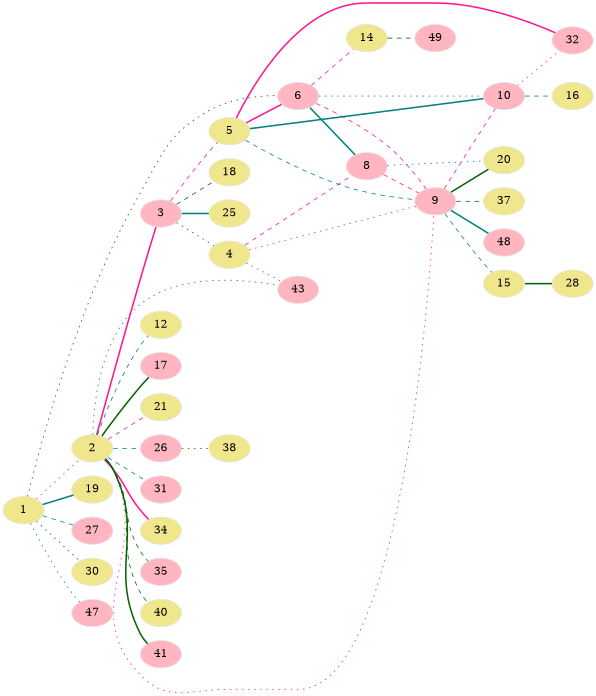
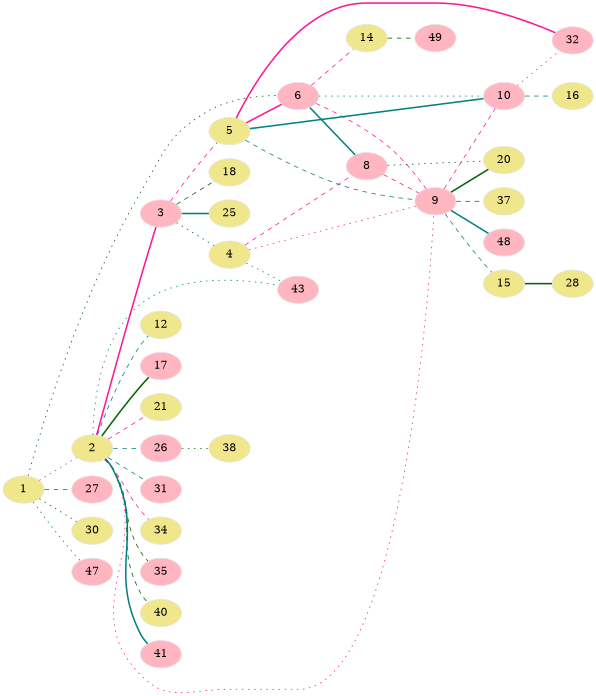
  graph {
    rankdir=LR
    node [color=gray90 fillcolor=khaki style=filled]
    edge [color=teal style=dashed]
    1 [super="+11"]
    2 [super="+7"]
    6 [fillcolor=lightpink super="+24"]
-   19
    27 [fillcolor=lightpink]
    30
    47 [fillcolor=lightpink]
    3 [fillcolor=lightpink super="+23"]
    9 [fillcolor=lightpink super="+22"]
    12 [super="+46"]
    17 [fillcolor=lightpink]
    21 [super="+36"]
    26 [fillcolor=lightpink super="+44"]
    31 [fillcolor=lightpink]
    34
    35 [fillcolor=lightpink super="+45"]
    40
    41 [fillcolor=lightpink]
    43 [fillcolor=lightpink]
    8 [fillcolor=lightpink super="+13"]
    10 [fillcolor=lightpink super="+29"]
    14 [super="+39"]
    4
    5
    18
    25
    20
    15
    37
    48 [fillcolor=lightpink]
    38
    32 [fillcolor=lightpink super="+33"]
    16
    49 [fillcolor=lightpink]
    28 [super="+42"]
    1 -- 2 [color=deeppink style=dotted]
    1 -- 6 [color=darkgreen style=dotted]
-   1 -- 19 [style=bold]
    1 -- 27
    1 -- 30 [color=darkgreen style=dotted]
    1 -- 47 [style=dotted]
    2 -- 3 [color=deeppink style=bold]
    2 -- 9 [color=deeppink style=dotted]
    2 -- 12
    2 -- 17 [color=darkgreen style=bold]
    2 -- 21 [color=deeppink]
    2 -- 26
    2 -- 31
-   2 -- 34 [color=deeppink style=bold]
+   2 -- 34 [color=deeppink]
    2 -- 35 [color=darkgreen]
    2 -- 40 [color=darkgreen]
-   2 -- 41 [color=darkgreen style=bold]
+   2 -- 41 [style=bold]
    2 -- 43 [style=dotted]
    6 -- 9 [color=deeppink]
    6 -- 8 [style=bold]
    6 -- 10 [style=dotted]
    6 -- 14 [color=deeppink]
    3 -- 4 [color=darkgreen style=dotted]
    3 -- 5 [color=deeppink]
    3 -- 18 [color=darkgreen]
    3 -- 25 [style=bold]
    9 -- 10 [color=deeppink]
    9 -- 20 [color=darkgreen style=bold]
    9 -- 15
    9 -- 37 [color=darkgreen]
    9 -- 48 [style=bold]
    26 -- 38 [color=darkgreen style=dotted]
    8 -- 9 [color=deeppink]
-   8 -- 20 [style=dotted]
+   8 -- 20 [color=darkgreen style=dotted]
    10 -- 32 [color=deeppink style=dotted]
    10 -- 16
    14 -- 49 [color=darkgreen]
    4 -- 9 [color=deeppink style=dotted]
    4 -- 43 [style=dotted]
    4 -- 8 [color=deeppink]
    5 -- 6 [color=deeppink style=bold]
    5 -- 9
    5 -- 10 [style=bold]
    5 -- 32 [color=deeppink style=bold]
    15 -- 28 [color=darkgreen style=bold]
  }
